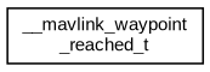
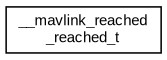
  digraph {
    rankdir=LR
    fontname="Liberation Sans"
-   n1 [color=black fillcolor=white fontname="Liberation Sans" fontsize=10 height=0.2 label="__mavlink_waypoint\l_reached_t" shape=record style=filled width=0.4]
+   n1 [color=black fillcolor=white fontname="Liberation Sans" fontsize=10 height=0.2 label="__mavlink_reached\l_reached_t" shape=record style=filled width=0.4]
  }
